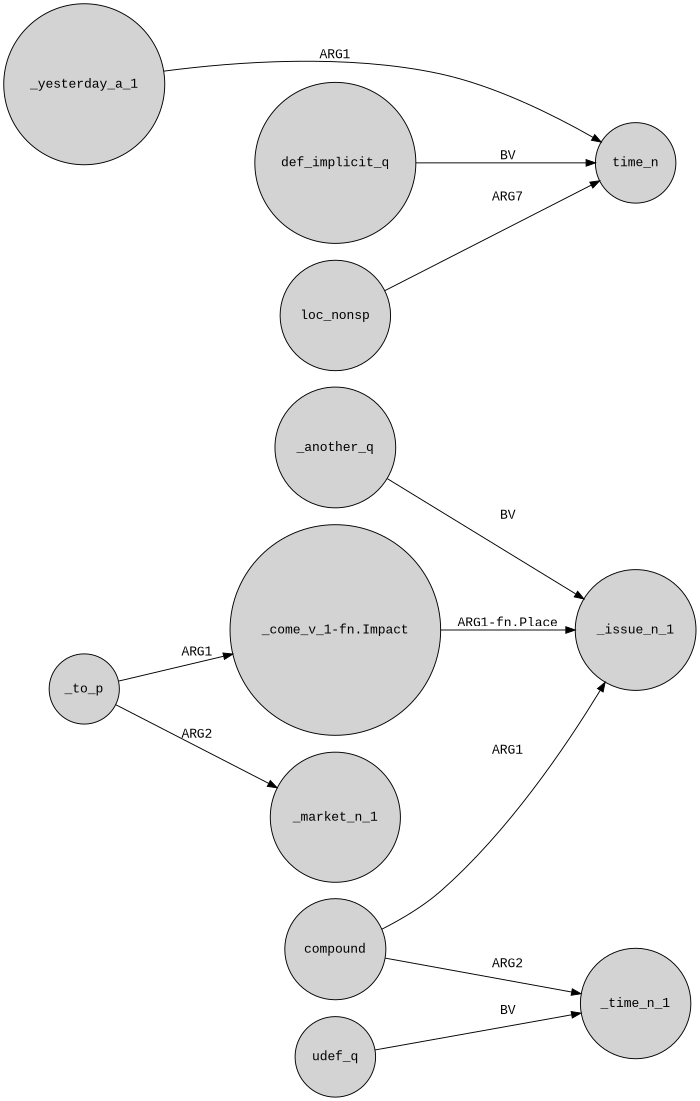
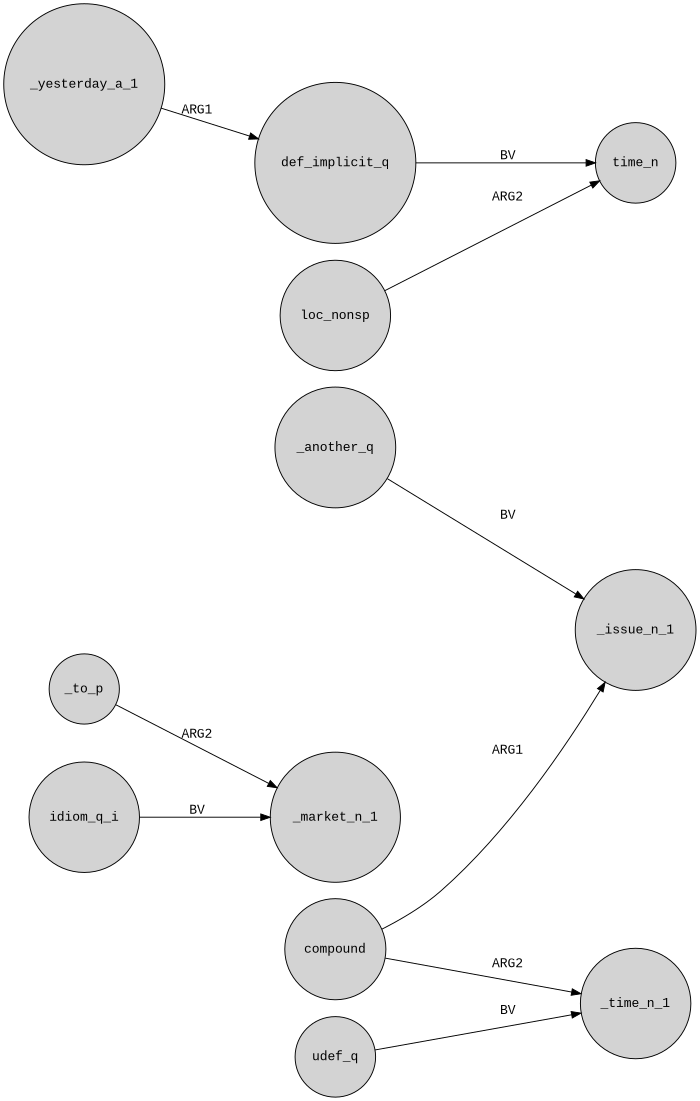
  digraph {
    fontname="Liberation Mono"
    rankdir=LR
    node [fontname="Liberation Mono" shape=circle style=filled]
    edge [fontname="Liberation Mono"]
    n1 [label=_time_n_1]
    compound
    _issue_n_1
    _yesterday_a_1
    time_n
    _another_q
    loc_nonsp
-   "_come_v_1-fn.Impact"
    udef_q
    _to_p
    _market_n_1
+   idiom_q_i
    def_implicit_q
    compound -> n1 [label=ARG2]
    compound -> _issue_n_1 [label=ARG1]
-   _yesterday_a_1 -> time_n [label=ARG1]
+   _yesterday_a_1 -> def_implicit_q [label=ARG1]
    _another_q -> _issue_n_1 [label=BV]
-   loc_nonsp -> time_n [label=ARG7]
-   "_come_v_1-fn.Impact" -> _issue_n_1 [label="ARG1-fn.Place"]
+   loc_nonsp -> time_n [label=ARG2]
    udef_q -> n1 [label=BV]
-   _to_p -> "_come_v_1-fn.Impact" [label=ARG1]
    _to_p -> _market_n_1 [label=ARG2]
+   idiom_q_i -> _market_n_1 [label=BV]
    def_implicit_q -> time_n [label=BV]
  }
